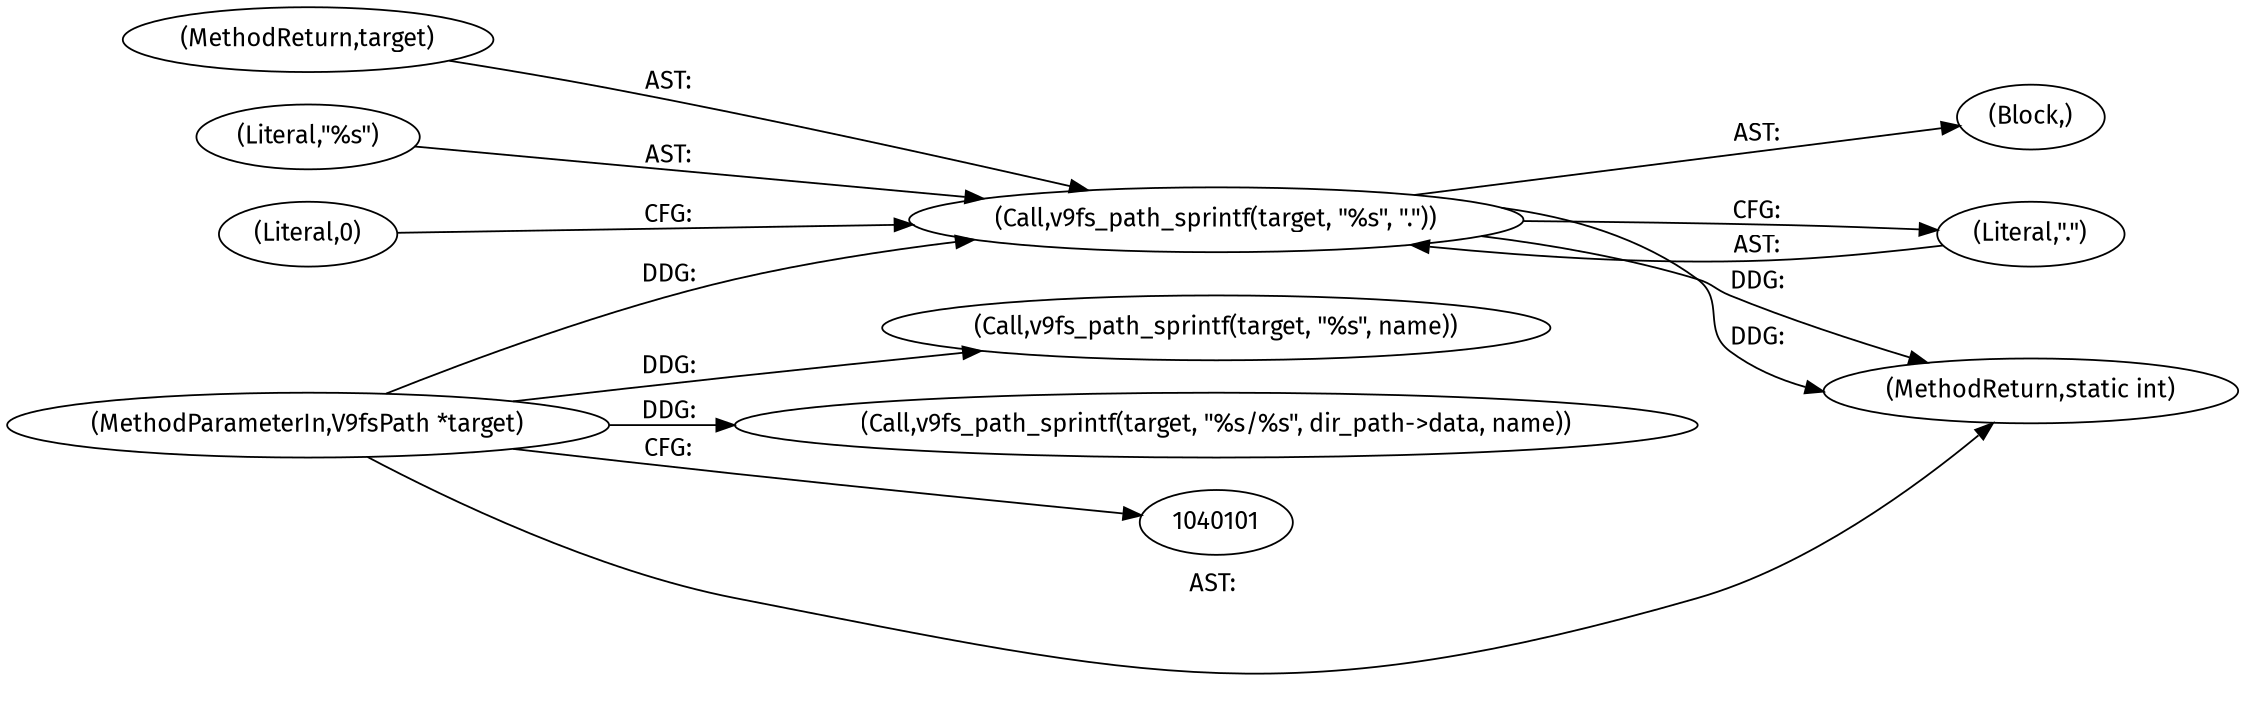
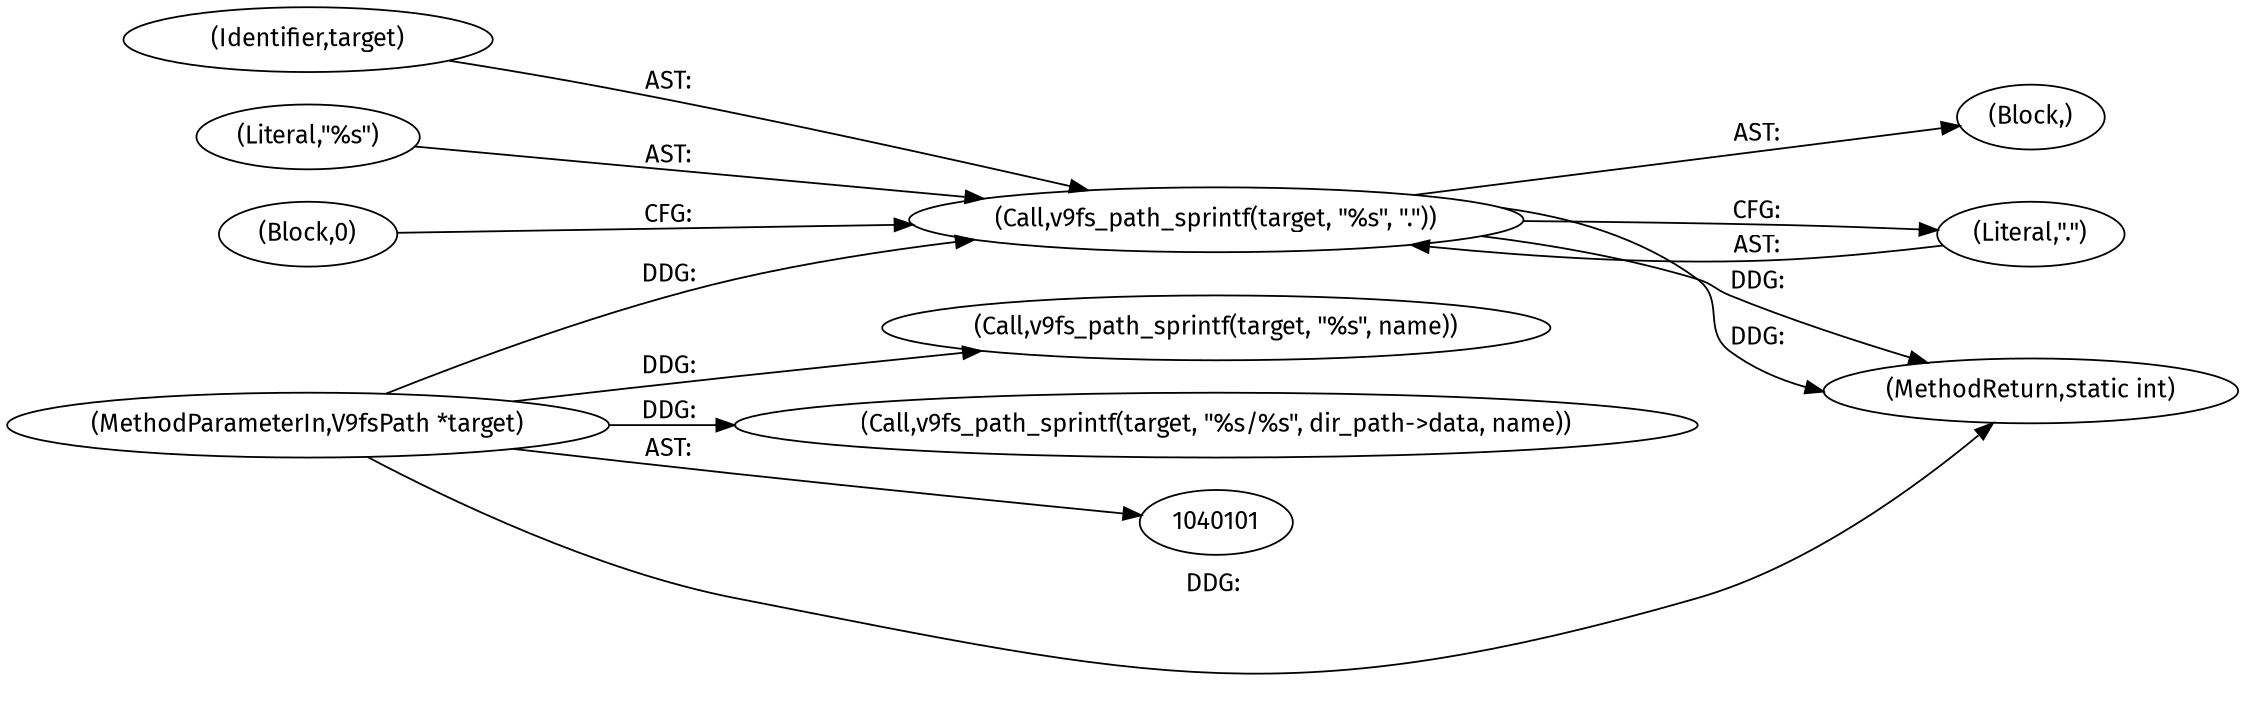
  digraph {
    fontname="Fira Sans"
    rankdir=LR
    node [fontname="Fira Sans"]
    edge [fontname="Fira Sans"]
    n1 [label="(Call,v9fs_path_sprintf(target, \"%s\", \".\"))"]
    n2 [label="(Literal,\".\")"]
    n3 [label="(MethodReturn,static int)"]
    n4 [label="(Block,)"]
    n5 [label="(MethodParameterIn,V9fsPath *target)"]
    n6 [label="(Call,v9fs_path_sprintf(target, \"%s\", name))"]
    n7 [label="(Call,v9fs_path_sprintf(target, \"%s/%s\", dir_path->data, name))"]
    n8 [label=1040101]
-   n9 [label="(MethodReturn,target)"]
+   n9 [label="(Identifier,target)"]
    n10 [label="(Literal,\"%s\")"]
-   n11 [label="(Literal,0)"]
+   n11 [label="(Block,0)"]
    n1 -> n2 [label="CFG: "]
    n1 -> n3 [label="DDG: "]
    n1 -> n3 [label="DDG: "]
    n1 -> n4 [label="AST: "]
    n2 -> n1 [label="AST: "]
    n5 -> n1 [label="DDG: "]
-   n5 -> n3 [label="AST: "]
+   n5 -> n3 [label="DDG: "]
    n5 -> n6 [label="DDG: "]
    n5 -> n7 [label="DDG: "]
-   n5 -> n8 [label="CFG: "]
+   n5 -> n8 [label="AST: "]
    n9 -> n1 [label="AST: "]
    n10 -> n1 [label="AST: "]
    n11 -> n1 [label="CFG: "]
  }
